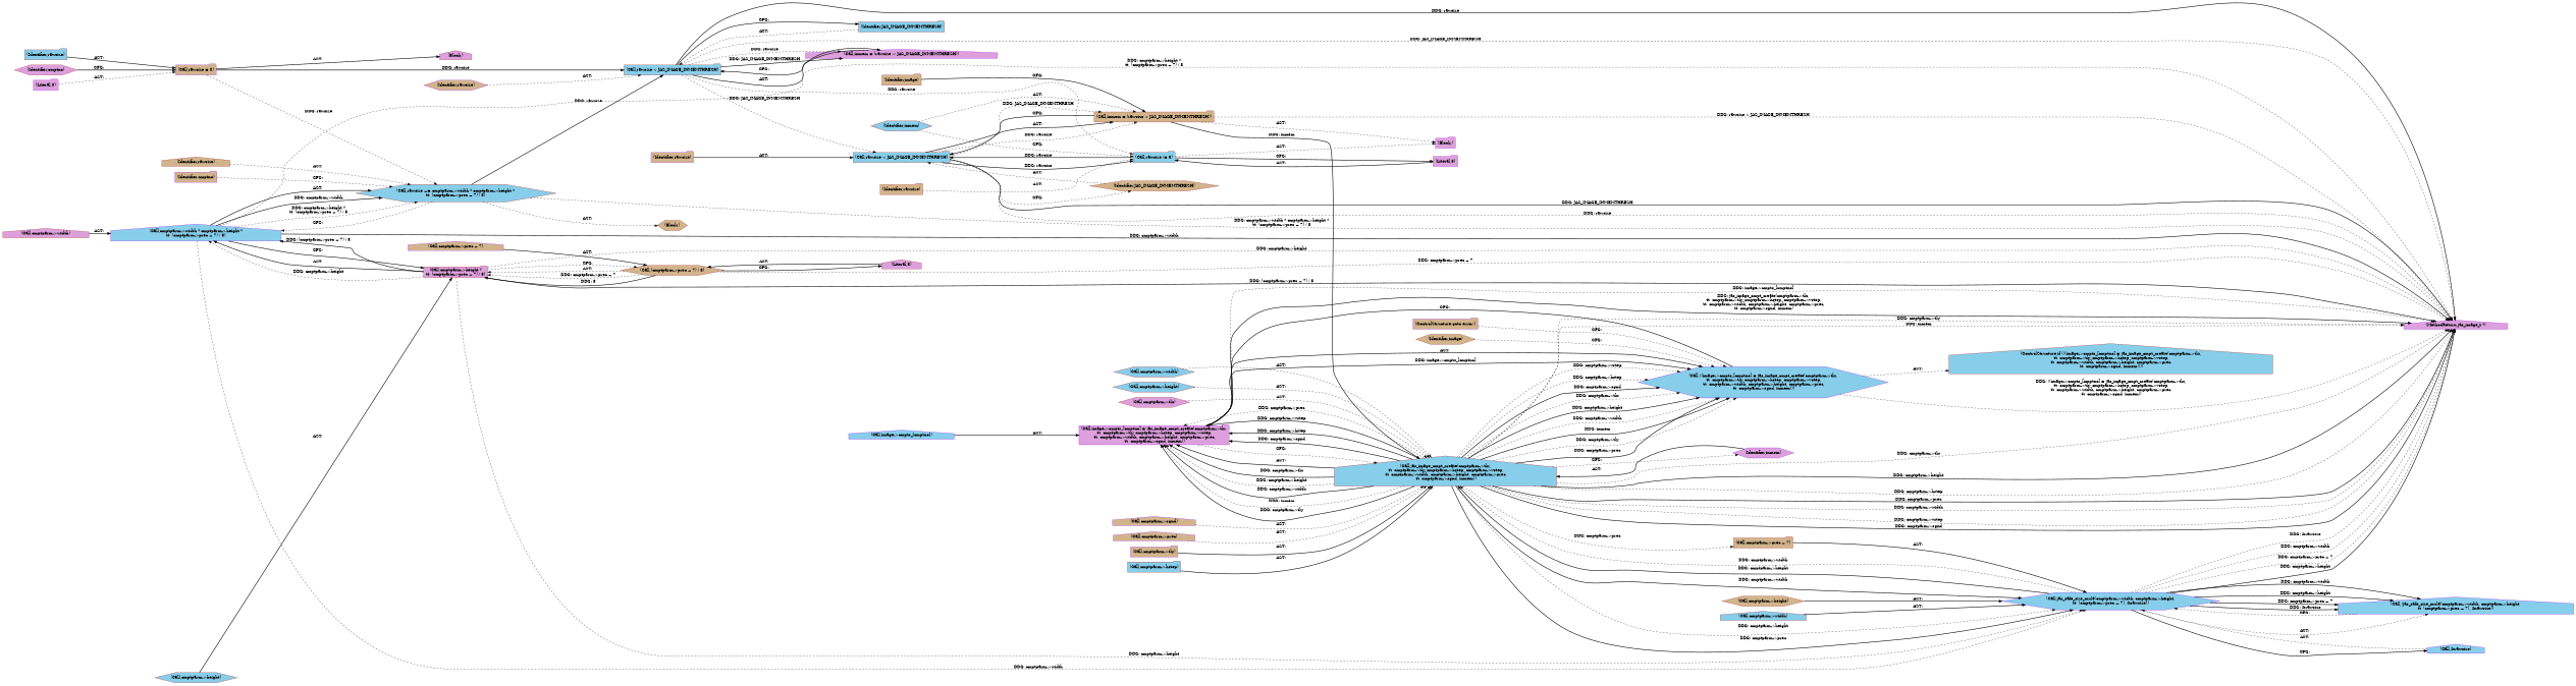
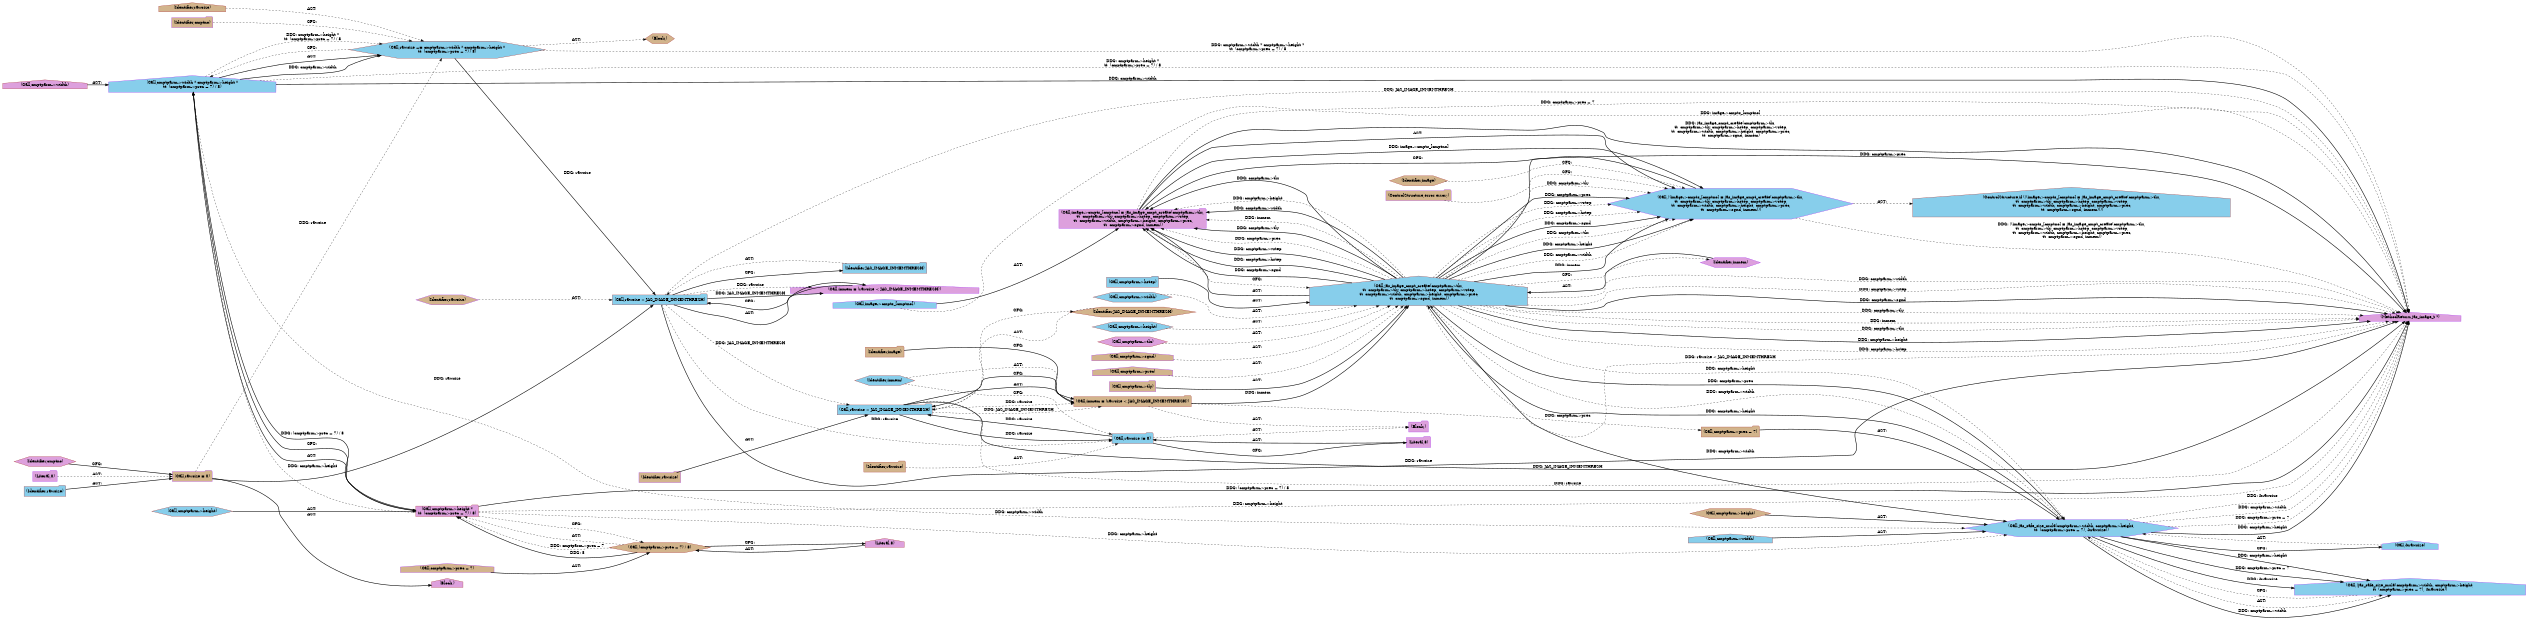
  digraph {
    rankdir=LR
    node [color=brown fillcolor=skyblue shape=folder style=filled]
    edge [style=dashed]
    n1 [color=purple fillcolor=plum label="(Call,image->cmpts_[cmptno] = jas_image_cmpt_create(cmptparm->tlx,\n \t\t  cmptparm->tly, cmptparm->hstep, cmptparm->vstep,\n \t\t  cmptparm->width, cmptparm->height, cmptparm->prec,\n \t\t  cmptparm->sgnd, inmem))"]
    n2 [label="(Call,jas_image_cmpt_create(cmptparm->tlx,\n \t\t  cmptparm->tly, cmptparm->hstep, cmptparm->vstep,\n \t\t  cmptparm->width, cmptparm->height, cmptparm->prec,\n \t\t  cmptparm->sgnd, inmem))" shape=house]
    n3 [color=purple label="(Call,!(image->cmpts_[cmptno] = jas_image_cmpt_create(cmptparm->tlx,\n \t\t  cmptparm->tly, cmptparm->hstep, cmptparm->vstep,\n \t\t  cmptparm->width, cmptparm->height, cmptparm->prec,\n \t\t  cmptparm->sgnd, inmem)))" shape=hexagon]
    n4 [color=purple fillcolor=plum label="(MethodReturn,jas_image_t *)" shape=house]
    n5 [color=purple label="(Call,jas_safe_size_mul3(cmptparm->width, cmptparm->height,\n\t\t  (cmptparm->prec + 7), &rawsize))" shape=hexagon]
    n6 [fillcolor=tan label="(Call,cmptparm->prec + 7)"]
    n7 [color=purple fillcolor=plum label="(Identifier,inmem)" shape=hexagon]
    n8 [label="(ControlStructure,if (!(image->cmpts_[cmptno] = jas_image_cmpt_create(cmptparm->tlx,\n \t\t  cmptparm->tly, cmptparm->hstep, cmptparm->vstep,\n \t\t  cmptparm->width, cmptparm->height, cmptparm->prec,\n \t\t  cmptparm->sgnd, inmem))))" shape=house]
    n9 [color=purple label="(Call,!jas_safe_size_mul3(cmptparm->width, cmptparm->height,\n\t\t  (cmptparm->prec + 7), &rawsize))" shape=house]
    n10 [color=purple label="(Call,&rawsize)" shape=house]
    n11 [color=purple label="(Call,cmptparm->width * cmptparm->height *\n\t\t  (cmptparm->prec + 7) / 8)" shape=house]
    n12 [fillcolor=plum label="(Call,cmptparm->height *\n\t\t  (cmptparm->prec + 7) / 8)"]
    n13 [label="(Call,rawsize += cmptparm->width * cmptparm->height *\n\t\t  (cmptparm->prec + 7) / 8)" shape=hexagon]
    n14 [fillcolor=tan label="(Call,(cmptparm->prec + 7) / 8)" shape=hexagon]
    n15 [label="(Call,rawsize < JAS_IMAGE_INMEMTHRESH)"]
    n16 [fillcolor=tan label="(Block,)" shape=hexagon]
    n17 [fillcolor=plum label="(Literal,8)" shape=house]
    n18 [fillcolor=tan label="(Call,inmem = (rawsize < JAS_IMAGE_INMEMTHRESH))"]
    n19 [label="(Call,rawsize < JAS_IMAGE_INMEMTHRESH)"]
    n20 [color=purple fillcolor=plum label="(Block,)"]
    n21 [label="(Call,rawsize /= 8)"]
    n22 [fillcolor=tan label="(Identifier,JAS_IMAGE_INMEMTHRESH)" shape=hexagon]
    n23 [color=purple fillcolor=plum label="(Literal,8)"]
    n24 [label="(Identifier,JAS_IMAGE_INMEMTHRESH)"]
    n25 [color=purple fillcolor=plum label="(Call,inmem = (rawsize < JAS_IMAGE_INMEMTHRESH))" shape=house]
    n26 [color=purple fillcolor=tan label="(Call,rawsize = 0)"]
    n27 [fillcolor=plum label="(Block,)" shape=house]
    n28 [color=purple fillcolor=plum label="(Literal,0)"]
    n29 [label="(Call,cmptparm->height)" shape=hexagon]
    n30 [color=purple fillcolor=tan label="(Call,cmptparm->prec + 7)" shape=house]
    n31 [color=purple fillcolor=tan label="(Identifier,rawsize)" shape=hexagon]
    n32 [color=purple fillcolor=tan label="(Call,cmptparm->sgnd)" shape=house]
-   n33 [color=purple fillcolor=tan label="(ControlStructure,goto error;)"]
+   n33 [color=purple fillcolor=tan label="(ControlStructure,error error;)"]
    n34 [color=purple fillcolor=tan label="(Call,cmptparm->prec)" shape=house]
    n35 [fillcolor=tan label="(Call,cmptparm->height)" shape=hexagon]
    n36 [fillcolor=plum label="(Call,cmptparm->width)" shape=house]
    n37 [color=purple fillcolor=tan label="(Call,cmptparm->tly)"]
    n38 [color=purple fillcolor=tan label="(Identifier,rawsize)"]
    n39 [label="(Call,cmptparm->hstep)"]
    n40 [label="(Call,cmptparm->width)" shape=house]
    n41 [label="(Call,cmptparm->width)" shape=hexagon]
    n42 [label="(Call,cmptparm->height)" shape=hexagon]
    n43 [color=purple label="(Call,image->cmpts_[cmptno])" shape=house]
    n44 [fillcolor=tan label="(Identifier,rawsize)" shape=house]
    n45 [fillcolor=tan label="(Identifier,rawsize)"]
    n46 [fillcolor=plum label="(Call,cmptparm->tlx)" shape=hexagon]
    n47 [color=purple fillcolor=tan label="(Identifier,cmptno)"]
    n48 [fillcolor=tan label="(Identifier,image)"]
    n49 [fillcolor=tan label="(Identifier,image)" shape=hexagon]
    n50 [label="(Identifier,rawsize)"]
    n51 [fillcolor=plum label="(Identifier,cmptno)" shape=hexagon]
    n52 [label="(Identifier,inmem)" shape=hexagon]
    n1 -> n2 [label="CFG: "]
    n1 -> n3 [label="AST: " style=bold]
    n1 -> n3 [label="DDG: image->cmpts_[cmptno]" style=bold]
    n1 -> n4 [label="DDG: image->cmpts_[cmptno]"]
    n1 -> n4 [label="DDG: jas_image_cmpt_create(cmptparm->tlx,\n \t\t  cmptparm->tly, cmptparm->hstep, cmptparm->vstep,\n \t\t  cmptparm->width, cmptparm->height, cmptparm->prec,\n \t\t  cmptparm->sgnd, inmem)" style=bold]
    n2 -> n1 [label="AST: " style=bold]
    n2 -> n1 [label="DDG: cmptparm->tlx" style=bold]
    n2 -> n1 [label="DDG: cmptparm->height"]
    n2 -> n1 [label="DDG: cmptparm->width" style=bold]
    n2 -> n1 [label="DDG: inmem"]
    n2 -> n1 [label="DDG: cmptparm->tly" style=bold]
    n2 -> n1 [label="DDG: cmptparm->prec"]
    n2 -> n1 [label="DDG: cmptparm->vstep" style=bold]
    n2 -> n1 [label="DDG: cmptparm->hstep" style=bold]
    n2 -> n1 [label="DDG: cmptparm->sgnd" style=bold]
    n2 -> n3 [label="DDG: cmptparm->tlx"]
    n2 -> n3 [label="DDG: cmptparm->height" style=bold]
    n2 -> n3 [label="DDG: cmptparm->width"]
    n2 -> n3 [label="DDG: inmem" style=bold]
    n2 -> n3 [label="DDG: cmptparm->tly"]
    n2 -> n3 [label="DDG: cmptparm->prec" style=bold]
    n2 -> n3 [label="DDG: cmptparm->vstep"]
    n2 -> n3 [label="DDG: cmptparm->hstep"]
    n2 -> n3 [label="DDG: cmptparm->sgnd" style=bold]
    n2 -> n4 [label="DDG: cmptparm->prec" style=bold]
    n2 -> n4 [label="DDG: cmptparm->width"]
    n2 -> n4 [label="DDG: cmptparm->vstep"]
    n2 -> n4 [label="DDG: cmptparm->sgnd" style=bold]
    n2 -> n4 [label="DDG: cmptparm->tly"]
    n2 -> n4 [label="DDG: inmem"]
    n2 -> n4 [label="DDG: cmptparm->tlx"]
    n2 -> n4 [label="DDG: cmptparm->height" style=bold]
    n2 -> n4 [label="DDG: cmptparm->hstep"]
    n2 -> n5 [label="DDG: cmptparm->width" style=bold]
    n2 -> n5 [label="DDG: cmptparm->height"]
    n2 -> n5 [label="DDG: cmptparm->prec" style=bold]
    n2 -> n6 [label="DDG: cmptparm->prec"]
    n2 -> n7 [label="CFG: "]
    n3 -> n1 [label="CFG: " style=bold]
    n3 -> n4 [label="DDG: !(image->cmpts_[cmptno] = jas_image_cmpt_create(cmptparm->tlx,\n \t\t  cmptparm->tly, cmptparm->hstep, cmptparm->vstep,\n \t\t  cmptparm->width, cmptparm->height, cmptparm->prec,\n \t\t  cmptparm->sgnd, inmem))"]
    n3 -> n8 [label="AST: "]
    n5 -> n2 [label="DDG: cmptparm->width"]
    n5 -> n2 [label="DDG: cmptparm->height" style=bold]
    n5 -> n4 [label="DDG: cmptparm->height" style=bold]
    n5 -> n4 [label="DDG: &rawsize"]
    n5 -> n4 [label="DDG: cmptparm->width"]
    n5 -> n4 [label="DDG: cmptparm->prec + 7"]
    n5 -> n9 [label="AST: "]
    n5 -> n9 [label="DDG: cmptparm->width" style=bold]
    n5 -> n9 [label="DDG: cmptparm->height" style=bold]
    n5 -> n9 [label="DDG: cmptparm->prec + 7" style=bold]
    n5 -> n9 [label="DDG: &rawsize" style=bold]
    n5 -> n10 [label="CFG: " style=bold]
    n6 -> n5 [label="AST: " style=bold]
    n7 -> n2 [label="AST: " style=bold]
    n9 -> n5 [label="CFG: "]
    n10 -> n5 [label="AST: "]
    n11 -> n4 [label="DDG: cmptparm->height *\n\t\t  (cmptparm->prec + 7) / 8"]
    n11 -> n4 [label="DDG: cmptparm->width" style=bold]
    n11 -> n5 [label="DDG: cmptparm->width"]
    n11 -> n12 [label="CFG: " style=bold]
    n11 -> n13 [label="AST: " style=bold]
    n11 -> n13 [label="DDG: cmptparm->width" style=bold]
    n11 -> n13 [label="DDG: cmptparm->height *\n\t\t  (cmptparm->prec + 7) / 8"]
    n12 -> n4 [label="DDG: (cmptparm->prec + 7) / 8" style=bold]
    n12 -> n4 [label="DDG: cmptparm->height"]
    n12 -> n5 [label="DDG: cmptparm->height"]
    n12 -> n11 [label="AST: " style=bold]
    n12 -> n11 [label="DDG: cmptparm->height"]
    n12 -> n11 [label="DDG: (cmptparm->prec + 7) / 8" style=bold]
    n12 -> n14 [label="CFG: "]
    n13 -> n4 [label="DDG: cmptparm->width * cmptparm->height *\n\t\t  (cmptparm->prec + 7) / 8"]
    n13 -> n11 [label="CFG: "]
    n13 -> n15 [label="DDG: rawsize" style=bold]
    n13 -> n16 [label="AST: "]
-   n14 -> n4 [label="DDG: cmptparm->prec + 7"]
+   n43 -> n4 [label="DDG: cmptparm->prec + 7"]
    n14 -> n12 [label="AST: "]
    n14 -> n12 [label="DDG: cmptparm->prec + 7"]
    n14 -> n12 [label="DDG: 8" style=bold]
    n14 -> n17 [label="CFG: " style=bold]
    n15 -> n4 [label="DDG: rawsize" style=bold]
    n15 -> n4 [label="DDG: JAS_IMAGE_INMEMTHRESH"]
    n15 -> n19 [label="DDG: JAS_IMAGE_INMEMTHRESH"]
    n15 -> n21 [label="DDG: rawsize"]
    n15 -> n24 [label="CFG: " style=bold]
    n15 -> n25 [label="AST: " style=bold]
    n15 -> n25 [label="DDG: rawsize"]
    n15 -> n25 [label="DDG: JAS_IMAGE_INMEMTHRESH" style=bold]
    n17 -> n14 [label="AST: " style=bold]
    n18 -> n2 [label="DDG: inmem" style=bold]
    n18 -> n4 [label="DDG: rawsize < JAS_IMAGE_INMEMTHRESH"]
    n18 -> n19 [label="CFG: " style=bold]
    n18 -> n20 [label="AST: "]
    n19 -> n4 [label="DDG: JAS_IMAGE_INMEMTHRESH" style=bold]
    n19 -> n4 [label="DDG: rawsize"]
    n19 -> n18 [label="AST: " style=bold]
    n19 -> n18 [label="DDG: rawsize"]
    n19 -> n18 [label="DDG: JAS_IMAGE_INMEMTHRESH"]
    n19 -> n21 [label="DDG: rawsize" style=bold]
    n19 -> n22 [label="CFG: "]
    n21 -> n19 [label="DDG: rawsize" style=bold]
    n21 -> n20 [label="AST: "]
    n21 -> n23 [label="CFG: " style=bold]
    n22 -> n19 [label="AST: "]
    n23 -> n21 [label="AST: " style=bold]
    n24 -> n15 [label="AST: "]
    n25 -> n15 [label="CFG: " style=bold]
    n26 -> n13 [label="DDG: rawsize"]
    n26 -> n15 [label="DDG: rawsize" style=bold]
    n26 -> n27 [label="AST: " style=bold]
    n28 -> n26 [label="AST: "]
    n29 -> n12 [label="AST: " style=bold]
    n30 -> n14 [label="AST: " style=bold]
    n31 -> n15 [label="AST: "]
    n32 -> n2 [label="AST: "]
    n33 -> n3 [label="CFG: "]
    n34 -> n2 [label="AST: "]
    n35 -> n5 [label="AST: " style=bold]
    n36 -> n11 [label="AST: " style=bold]
    n37 -> n2 [label="AST: " style=bold]
    n38 -> n19 [label="AST: " style=bold]
    n39 -> n2 [label="AST: " style=bold]
    n40 -> n5 [label="AST: " style=bold]
    n41 -> n2 [label="AST: "]
    n42 -> n2 [label="AST: "]
    n43 -> n1 [label="AST: " style=bold]
    n44 -> n13 [label="AST: "]
    n45 -> n21 [label="AST: "]
    n46 -> n2 [label="AST: "]
    n47 -> n13 [label="CFG: "]
    n48 -> n18 [label="CFG: " style=bold]
    n49 -> n3 [label="CFG: "]
    n50 -> n26 [label="AST: " style=bold]
    n51 -> n26 [label="CFG: " style=bold]
    n52 -> n18 [label="AST: "]
    n52 -> n21 [label="CFG: "]
  }
